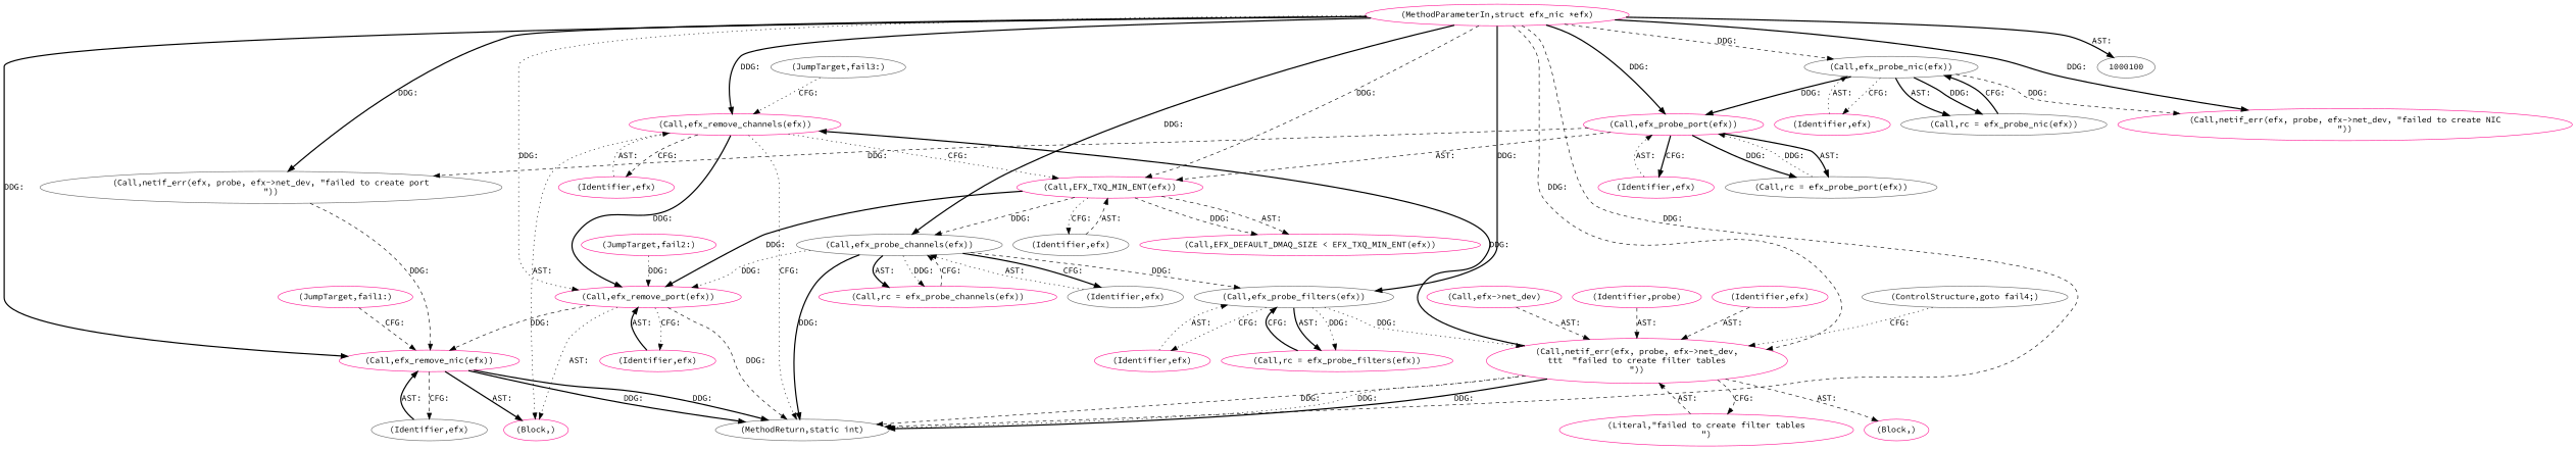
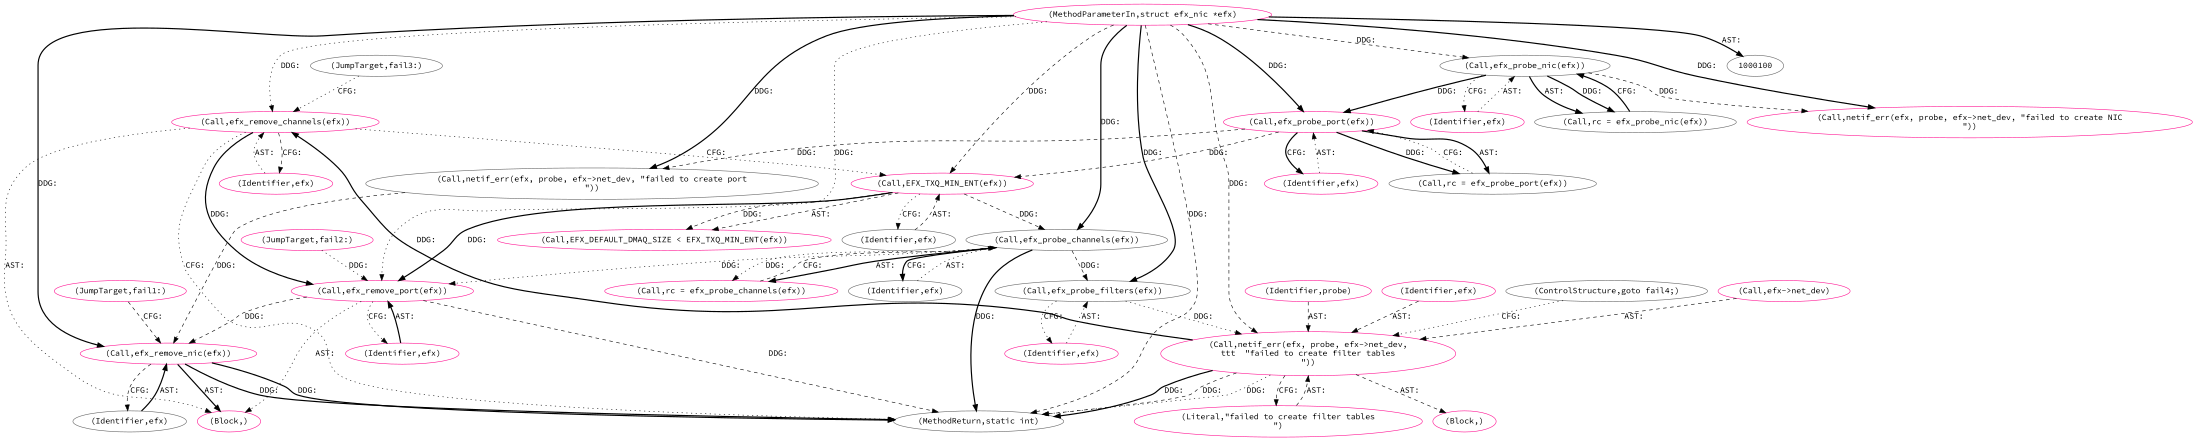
  digraph {
    fontname="Source Code Pro"
    node [color=deeppink fontname="Source Code Pro"]
    edge [fontname="Source Code Pro" style=bold]
    n1 [label="(Call,efx_remove_port(efx))"]
    n2 [label="(Call,efx_remove_nic(efx))"]
    n3 [label="(Identifier,efx)"]
    n4 [label="(Block,)"]
    n5 [color=gray40 label="(MethodReturn,static int)"]
    n6 [color=gray40 label="(Identifier,efx)"]
    n7 [label="(Call,efx_remove_channels(efx))"]
    n8 [label="(Identifier,efx)"]
    n9 [label="(Call,EFX_TXQ_MIN_ENT(efx))"]
    n10 [label="(Call,netif_err(efx, probe, efx->net_dev,\n\t\t\t  \"failed to create filter tables\n\"))"]
    n11 [label="(Block,)"]
    n12 [label="(Literal,\"failed to create filter tables\n\")"]
    n13 [color=gray40 label="(Call,efx_probe_filters(efx))"]
-   n14 [label="(Call,rc = efx_probe_filters(efx))"]
    n15 [label="(Identifier,efx)"]
    n16 [color=gray40 label="(Call,efx_probe_channels(efx))"]
    n17 [color=gray40 label="(Identifier,efx)"]
    n18 [label="(Call,rc = efx_probe_channels(efx))"]
    n19 [color=gray40 label="(Identifier,efx)"]
    n20 [label="(Call,EFX_DEFAULT_DMAQ_SIZE < EFX_TXQ_MIN_ENT(efx))"]
    n21 [label="(Call,efx_probe_port(efx))"]
    n22 [color=gray40 label="(Call,netif_err(efx, probe, efx->net_dev, \"failed to create port\n\"))"]
    n23 [color=gray40 label="(Call,rc = efx_probe_port(efx))"]
    n24 [label="(Identifier,efx)"]
    n25 [color=gray40 label="(Call,efx_probe_nic(efx))"]
    n26 [label="(Call,netif_err(efx, probe, efx->net_dev, \"failed to create NIC\n\"))"]
    n27 [label="(Identifier,efx)"]
    n28 [color=gray40 label="(Call,rc = efx_probe_nic(efx))"]
    n29 [label="(MethodParameterIn,struct efx_nic *efx)"]
    1000100 [color=gray40]
    n31 [label="(Identifier,probe)"]
    n32 [label="(Identifier,efx)"]
    n33 [color=gray40 label="(ControlStructure,goto fail4;)"]
    n34 [label="(JumpTarget,fail2:)"]
    n35 [label="(JumpTarget,fail1:)"]
    n36 [color=gray40 label="(JumpTarget,fail3:)"]
    n37 [label="(Call,efx->net_dev)"]
    n1 -> n2 [label="DDG: " style=dashed]
    n1 -> n3 [label="CFG: " style=dotted]
    n1 -> n4 [label="AST: " style=dotted]
    n1 -> n5 [label="DDG: " style=dashed]
    n2 -> n4 [label="AST: "]
    n2 -> n5 [label="DDG: "]
    n2 -> n5 [label="DDG: "]
    n2 -> n6 [label="CFG: " style=dashed]
    n3 -> n1 [label="AST: "]
    n6 -> n2 [label="AST: "]
    n7 -> n1 [label="DDG: "]
    n7 -> n4 [label="AST: " style=dotted]
    n7 -> n5 [label="CFG: " style=dotted]
    n7 -> n8 [label="CFG: " style=dashed]
    n7 -> n9 [label="CFG: " style=dotted]
    n8 -> n7 [label="AST: " style=dotted]
    n9 -> n1 [label="DDG: "]
    n9 -> n16 [label="DDG: " style=dashed]
    n9 -> n19 [label="CFG: " style=dotted]
    n9 -> n20 [label="AST: " style=dashed]
    n9 -> n20 [label="DDG: " style=dashed]
    n10 -> n5 [label="DDG: "]
    n10 -> n5 [label="DDG: " style=dashed]
    n10 -> n5 [label="DDG: " style=dotted]
    n10 -> n7 [label="DDG: "]
    n10 -> n11 [label="AST: " style=dashed]
    n10 -> n12 [label="CFG: " style=dashed]
    n12 -> n10 [label="AST: " style=dashed]
    n13 -> n10 [label="DDG: " style=dotted]
-   n13 -> n14 [label="AST: "]
-   n13 -> n14 [label="DDG: " style=dotted]
    n13 -> n15 [label="CFG: " style=dotted]
-   n14 -> n13 [label="CFG: "]
    n15 -> n13 [label="AST: " style=dotted]
    n16 -> n1 [label="DDG: " style=dotted]
    n16 -> n5 [label="DDG: "]
    n16 -> n13 [label="DDG: " style=dashed]
    n16 -> n17 [label="CFG: "]
    n16 -> n18 [label="AST: "]
    n16 -> n18 [label="DDG: " style=dotted]
    n17 -> n16 [label="AST: " style=dotted]
    n18 -> n16 [label="CFG: " style=dashed]
    n19 -> n9 [label="AST: " style=dashed]
-   n21 -> n9 [label="AST: " style=dashed]
+   n21 -> n9 [label="DDG: " style=dashed]
    n21 -> n22 [label="DDG: " style=dashed]
    n21 -> n23 [label="AST: "]
    n21 -> n23 [label="DDG: "]
    n21 -> n24 [label="CFG: "]
    n22 -> n2 [label="DDG: " style=dashed]
-   n23 -> n21 [label="DDG: " style=dotted]
+   n23 -> n21 [label="CFG: " style=dotted]
    n24 -> n21 [label="AST: " style=dotted]
    n25 -> n21 [label="DDG: "]
    n25 -> n26 [label="DDG: " style=dashed]
    n25 -> n27 [label="CFG: " style=dotted]
    n25 -> n28 [label="AST: "]
    n25 -> n28 [label="DDG: "]
    n27 -> n25 [label="AST: " style=dotted]
    n28 -> n25 [label="CFG: "]
    n29 -> n1 [label="DDG: " style=dotted]
    n29 -> n2 [label="DDG: "]
    n29 -> n5 [label="DDG: " style=dashed]
-   n29 -> n7 [label="DDG: "]
+   n29 -> n7 [label="DDG: " style=dotted]
    n29 -> n9 [label="DDG: " style=dashed]
    n29 -> n10 [label="DDG: " style=dashed]
    n29 -> n13 [label="DDG: "]
    n29 -> n16 [label="DDG: "]
    n29 -> n21 [label="DDG: "]
    n29 -> n22 [label="DDG: "]
    n29 -> n25 [label="DDG: " style=dashed]
    n29 -> n26 [label="DDG: "]
    n29 -> 1000100 [label="AST: "]
    n31 -> n10 [label="AST: " style=dashed]
    n32 -> n10 [label="AST: " style=dashed]
    n33 -> n10 [label="CFG: " style=dotted]
    n34 -> n1 [label="DDG: " style=dotted]
    n35 -> n2 [label="CFG: " style=dashed]
    n36 -> n7 [label="CFG: " style=dotted]
    n37 -> n10 [label="AST: " style=dashed]
  }
